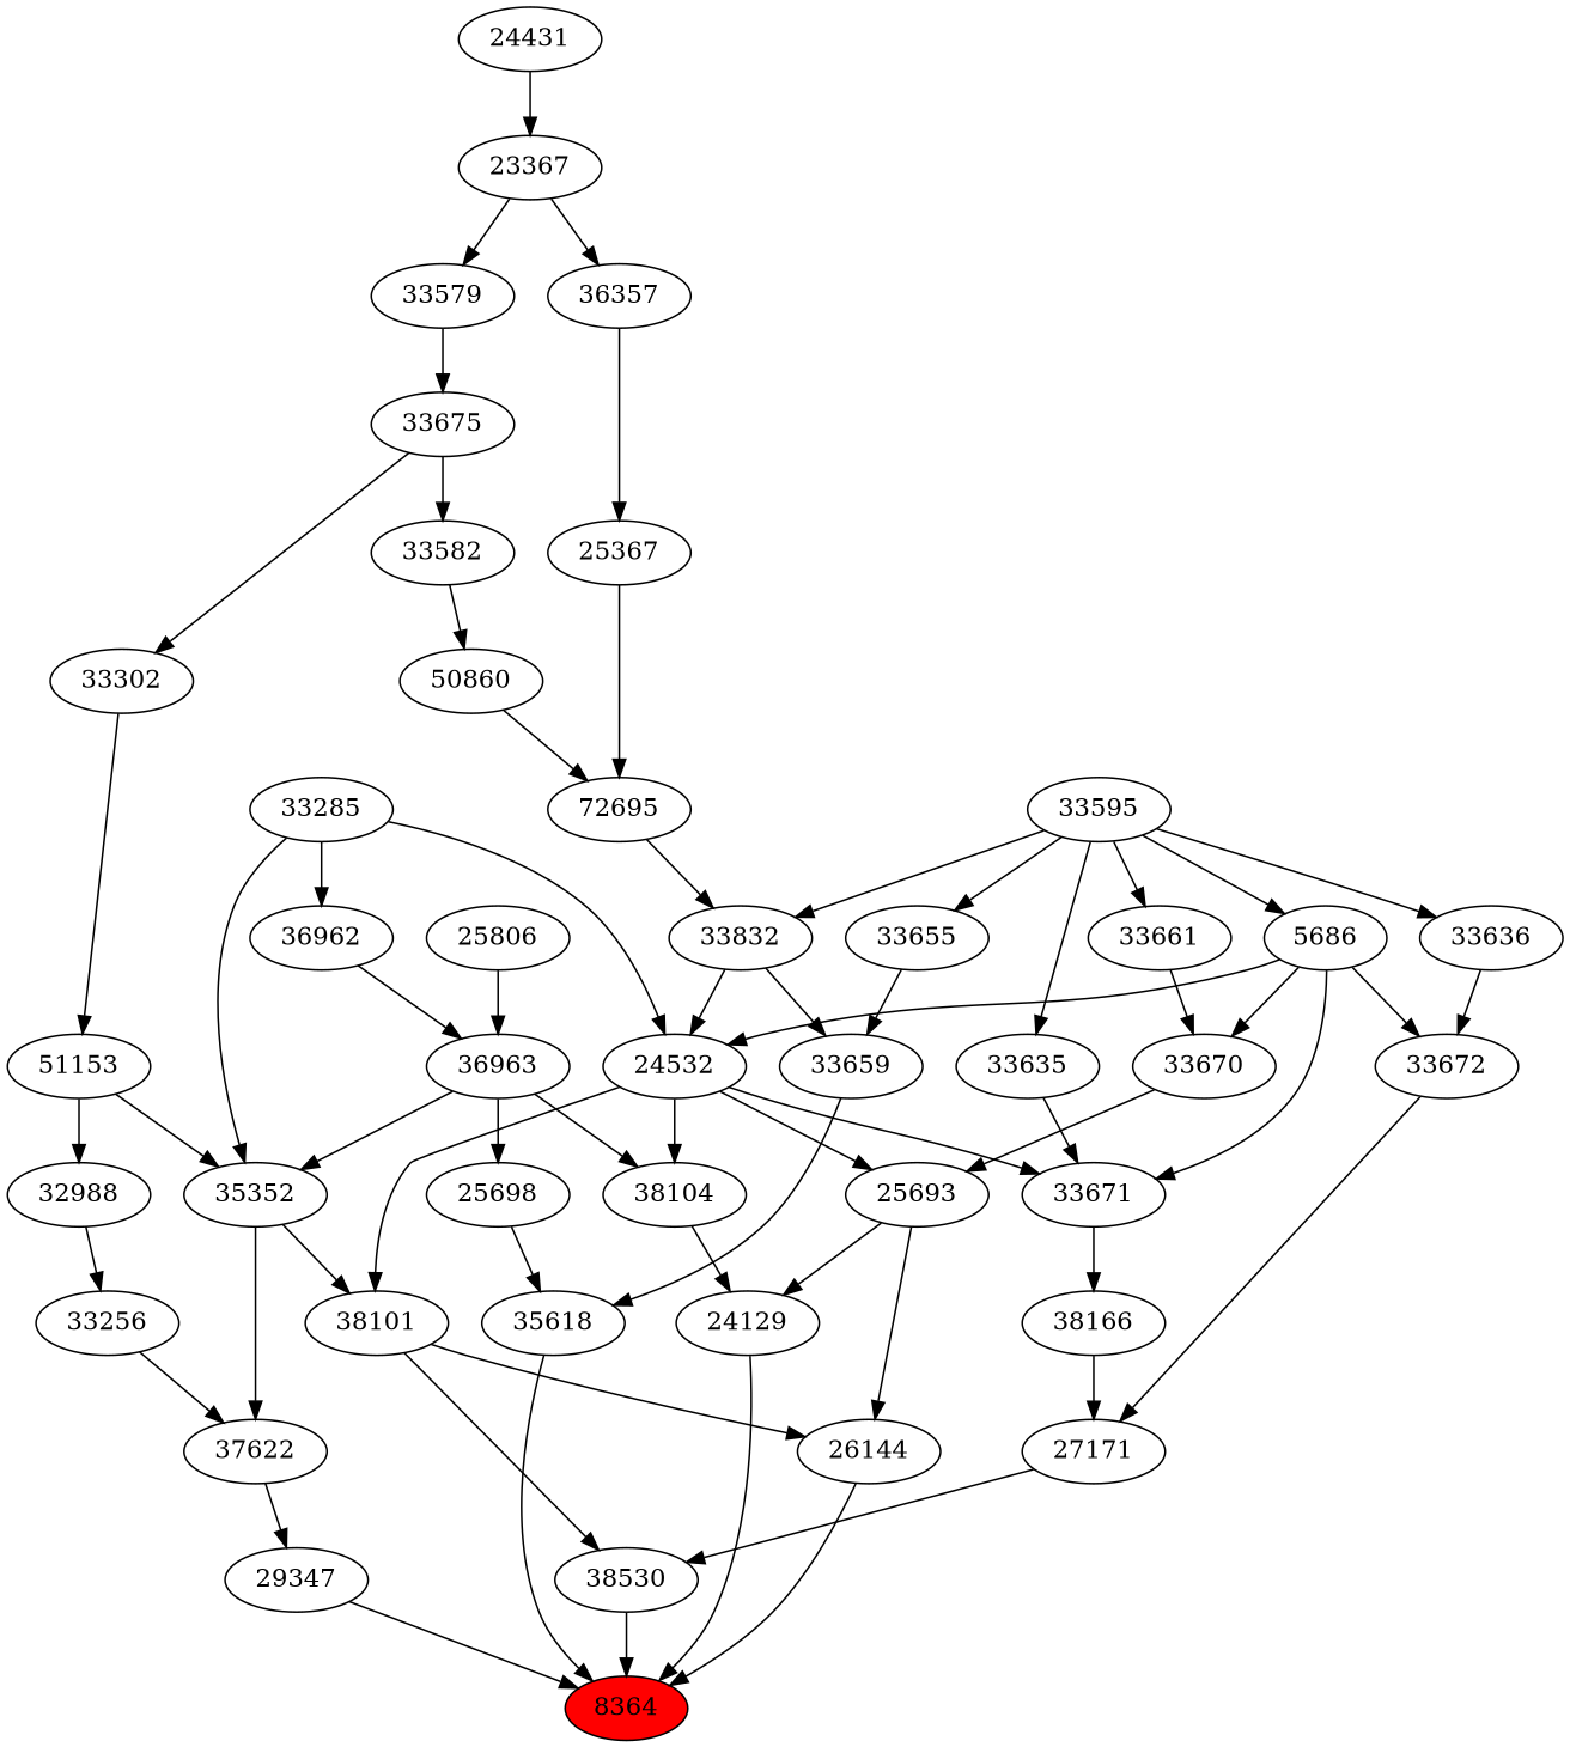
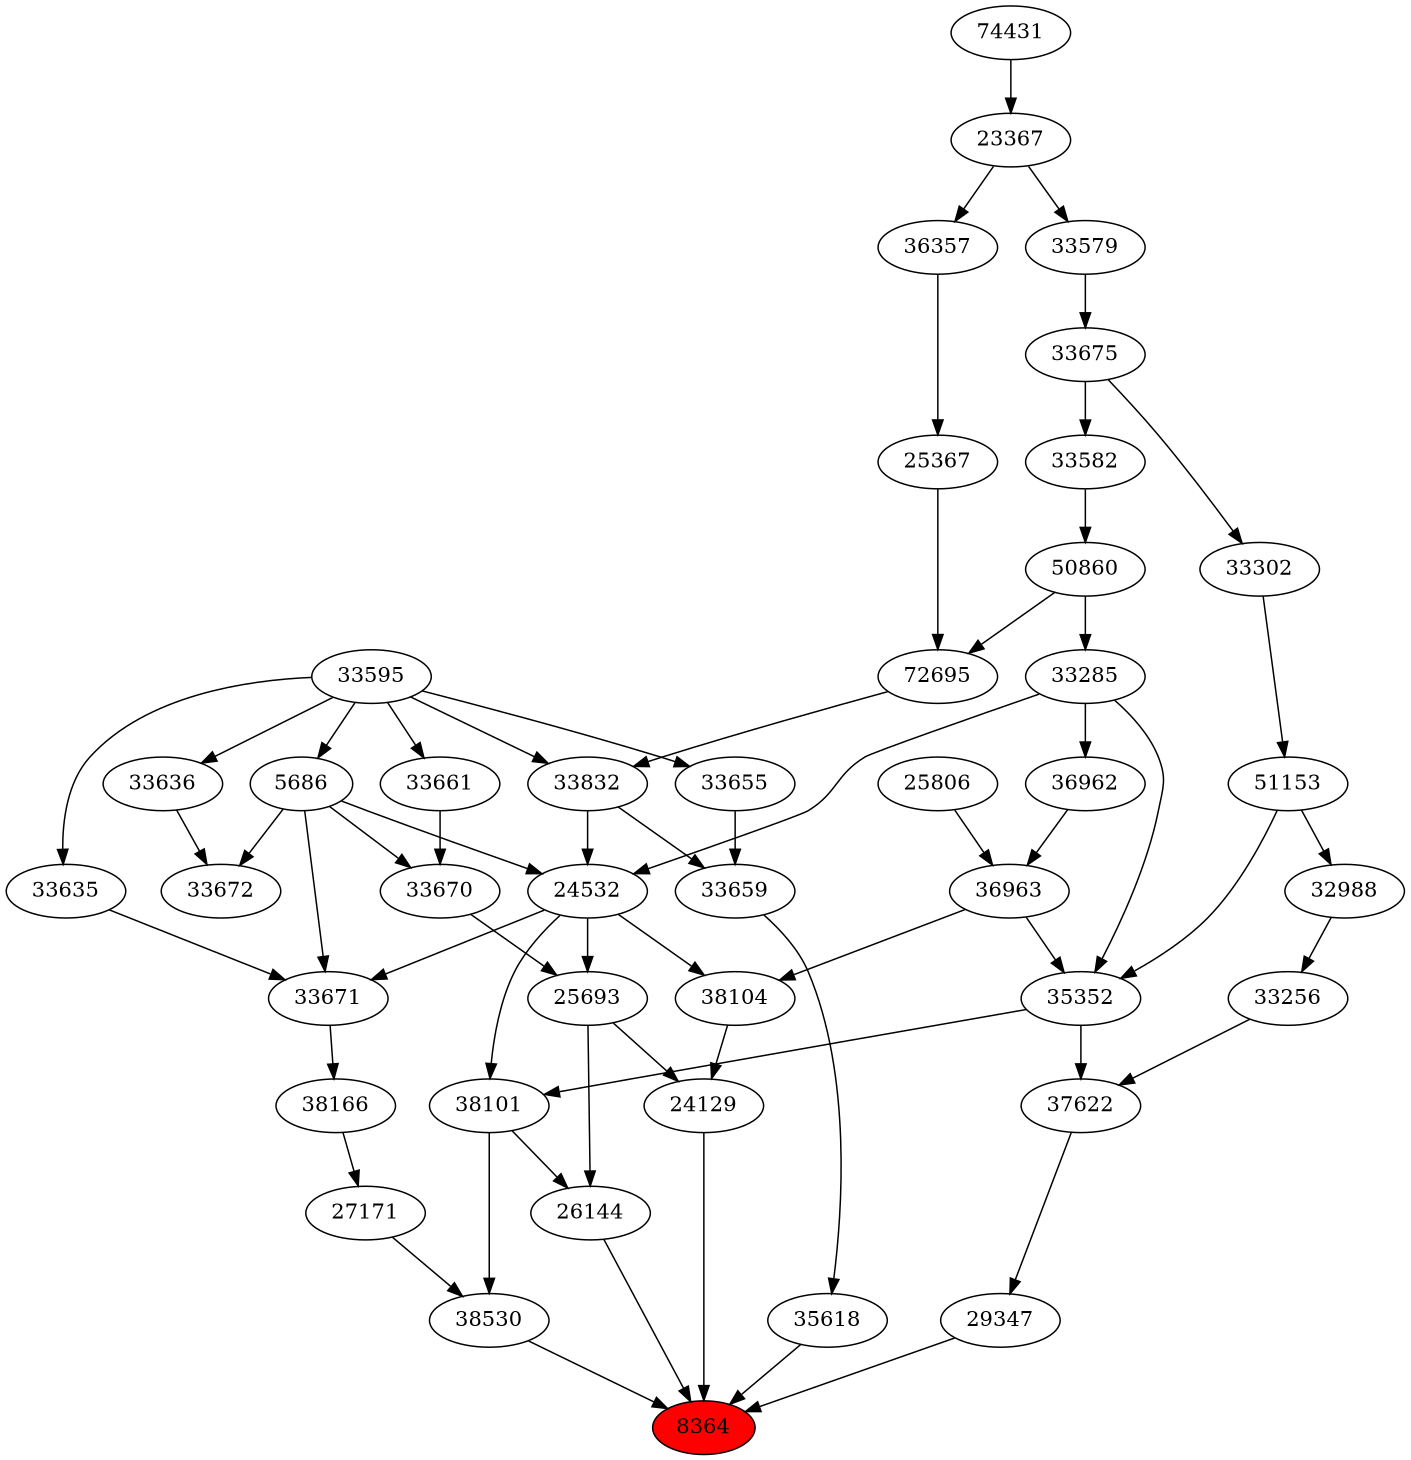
  strict digraph {
    n1 [fillcolor=red label=8364 style=filled]
    n2 [label=26144]
    n3 [label=38530]
    n4 [label=24129]
    n5 [label=29347]
    n6 [label=35618]
    n7 [label=38101]
    n8 [label=25693]
    n9 [label=27171]
    n10 [label=38104]
    n11 [label=37622]
-   n12 [label=25698]
    n13 [label=33659]
    n14 [label=24532]
    n15 [label=33671]
    n16 [label=38166]
    n17 [label=35352]
    n18 [label=33670]
    n19 [label=33672]
    n20 [label=36963]
    n21 [label=33256]
    n22 [label=33655]
    n23 [label=33832]
    n24 [label=33285]
    n25 [label=36962]
    n26 [label=5686]
    n27 [label=51153]
    n28 [label=32988]
    n29 [label=33661]
    n30 [label=33636]
    n31 [label=25806]
    n32 [label=33595]
    n33 [label=33635]
    n34 [label=72695]
    n35 [label=50860]
    n36 [label=33302]
    n37 [label=25367]
    n38 [label=33582]
    n39 [label=33675]
    n40 [label=36357]
    n41 [label=33579]
    n42 [label=23367]
-   n43 [label=24431]
+   n43 [label=74431]
    n2 -> n1
    n3 -> n1
    n4 -> n1
    n5 -> n1
    n6 -> n1
    n7 -> n2
    n7 -> n3
    n8 -> n2
    n8 -> n4
    n9 -> n3
    n10 -> n4
    n11 -> n5
-   n12 -> n6
    n13 -> n6
    n14 -> n7
    n14 -> n8
    n14 -> n10
    n14 -> n15
    n15 -> n16
    n16 -> n9
    n17 -> n7
    n17 -> n11
    n18 -> n8
-   n19 -> n9
    n20 -> n10
-   n20 -> n12
    n20 -> n17
    n21 -> n11
    n22 -> n13
    n23 -> n13
    n23 -> n14
    n24 -> n14
    n24 -> n17
    n24 -> n25
    n25 -> n20
    n26 -> n14
    n26 -> n15
    n26 -> n18
    n26 -> n19
    n27 -> n17
    n27 -> n28
    n28 -> n21
    n29 -> n18
    n30 -> n19
    n31 -> n20
    n32 -> n22
    n32 -> n23
    n32 -> n26
    n32 -> n29
    n32 -> n30
    n32 -> n33
    n33 -> n15
    n34 -> n23
+   n35 -> n24
    n35 -> n34
    n36 -> n27
    n37 -> n34
    n38 -> n35
    n39 -> n36
    n39 -> n38
    n40 -> n37
    n41 -> n39
    n42 -> n40
    n42 -> n41
    n43 -> n42
  }
